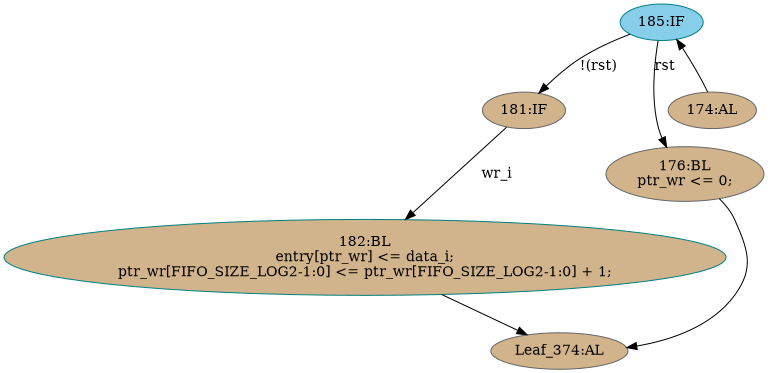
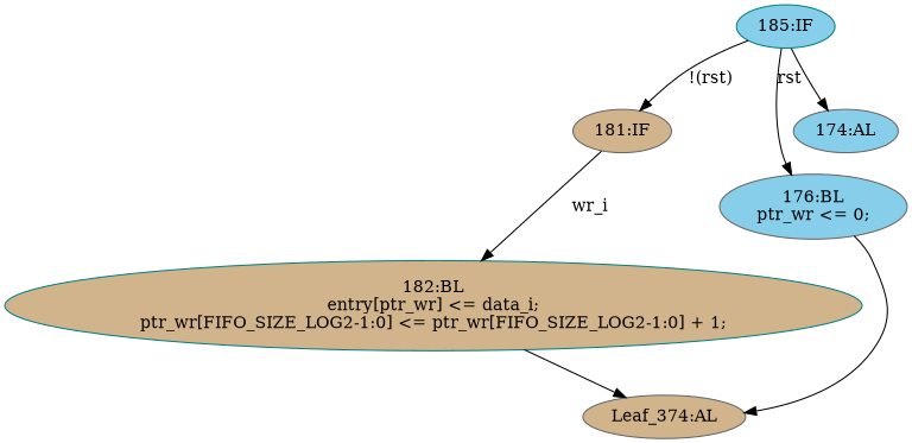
  strict digraph {
    node [color=gray40 fillcolor=tan statements="[]" style=filled typ=IfStatement]
    edge [cond="[]" lineno=None]
    n1 [ast="<pyverilog.vparser.ast.IfStatement object at 0x7f35d5da3350>" label="181:IF"]
    n2 [ast="<pyverilog.vparser.ast.Block object at 0x7f35d5da32d0>" color=teal label="182:BL\nentry[ptr_wr] <= data_i;\nptr_wr[FIFO_SIZE_LOG2-1:0] <= ptr_wr[FIFO_SIZE_LOG2-1:0] + 1;" statements="[<pyverilog.vparser.ast.NonblockingSubstitution object at 0x7f35d5db5b10>, <pyverilog.vparser.ast.NonblockingSubstitution object at 0x7f35d5db5dd0>]" typ=Block]
    n3 [def_var="['entry', 'ptr_wr']" label="Leaf_374:AL" statements="" typ=""]
    n4 [ast="<pyverilog.vparser.ast.IfStatement object at 0x7f35d69c3b10>" color=teal fillcolor=skyblue label="185:IF"]
-   n5 [ast="<pyverilog.vparser.ast.Block object at 0x7f35d5da3410>" label="176:BL\nptr_wr <= 0;" statements="[<pyverilog.vparser.ast.NonblockingSubstitution object at 0x7f35d5da3a90>]" typ=Block]
-   n6 [ast="<pyverilog.vparser.ast.Always object at 0x7f35d5da3c10>" clk_sens=True label="174:AL" sens="['clk', 'rst']" typ=Always use_var="['rst', 'data_i', 'wr_i', 'ptr_wr']"]
+   n5 [ast="<pyverilog.vparser.ast.Block object at 0x7f35d5da3410>" fillcolor=skyblue label="176:BL\nptr_wr <= 0;" statements="[<pyverilog.vparser.ast.NonblockingSubstitution object at 0x7f35d5da3a90>]" typ=Block]
+   n6 [ast="<pyverilog.vparser.ast.Always object at 0x7f35d5da3c10>" clk_sens=True fillcolor=skyblue label="174:AL" sens="['clk', 'rst']" typ=Always use_var="['rst', 'data_i', 'wr_i', 'ptr_wr']"]
    n1 -> n2 [cond="['wr_i']" label=wr_i lineno=181]
    n2 -> n3
    n4 -> n1 [cond="['rst']" label="!(rst)" lineno=175]
    n4 -> n5 [cond="['rst']" label=rst lineno=175]
    n5 -> n3
-   n6 -> n4
+   n4 -> n6
  }
